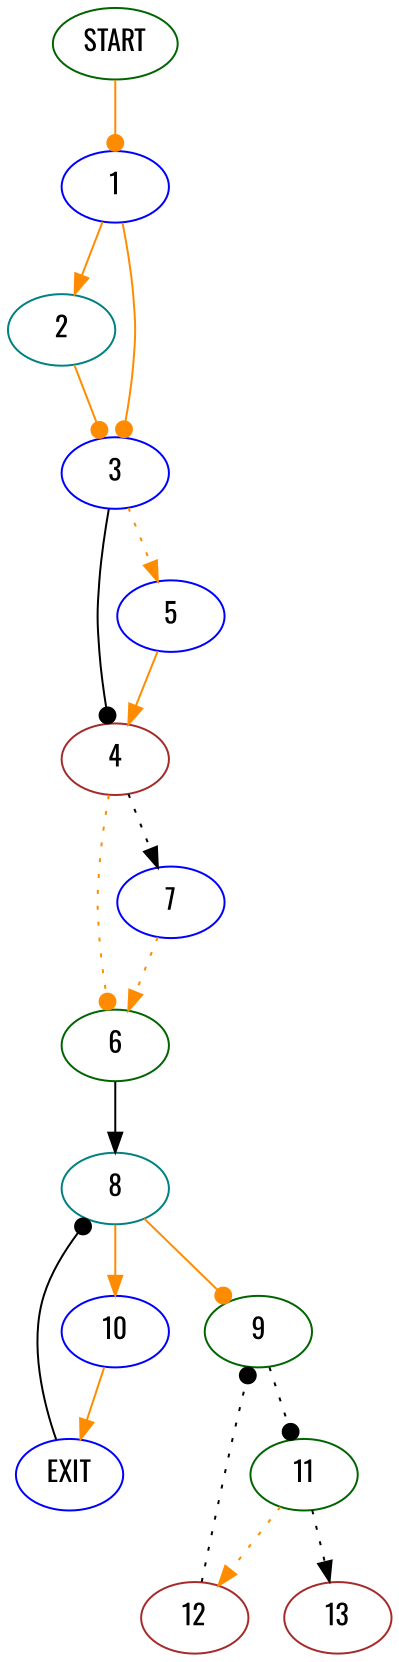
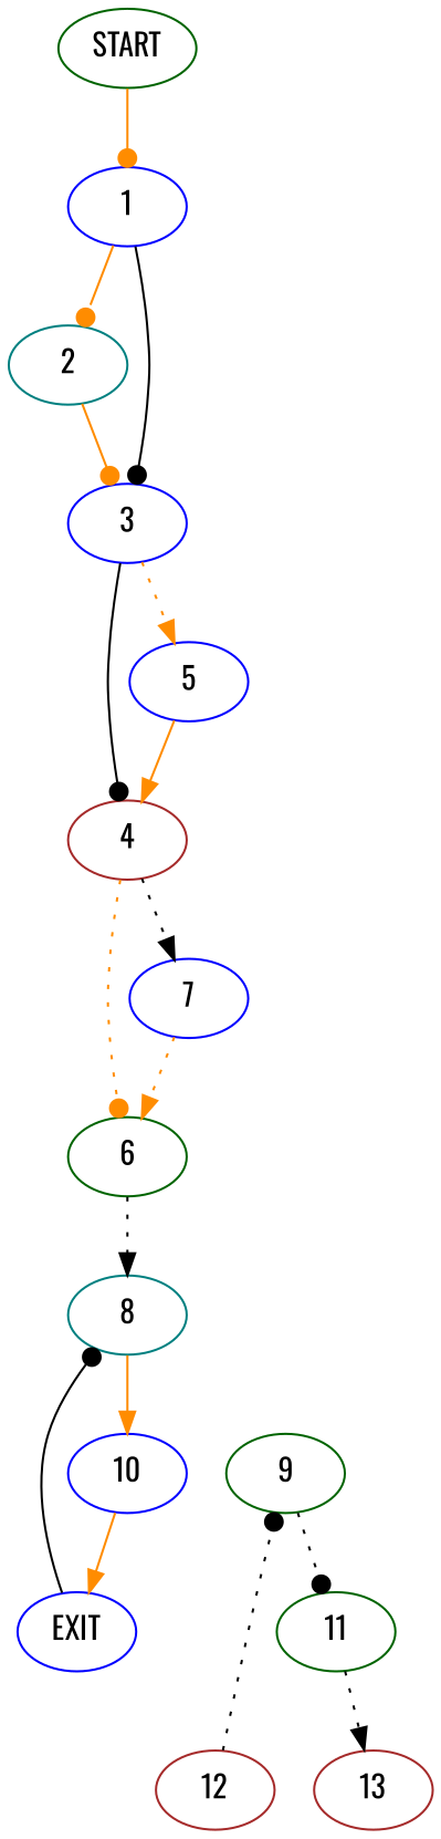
  digraph {
    fontname=Oswald
    node [color=blue fontname=Oswald]
    edge [arrowhead=normal color=darkorange fontname=Oswald style=solid]
    n1 [color=darkgreen label=START]
    1
    2 [color=teal]
    3
    n5 [label=EXIT]
    8 [color=teal]
    4 [color=brown]
    5
    6 [color=darkgreen]
    7
    9 [color=darkgreen]
    10
    11 [color=darkgreen]
    12 [color=brown]
    13 [color=brown]
    n1 -> 1 [arrowhead=dot]
-   1 -> 2
-   1 -> 3 [arrowhead=dot]
+   1 -> 2 [arrowhead=dot]
+   1 -> 3 [arrowhead=dot color=black]
    2 -> 3 [arrowhead=dot]
    3 -> 4 [arrowhead=dot color=black]
    3 -> 5 [style=dotted]
    n5 -> 8 [arrowhead=dot color=black]
-   8 -> 9 [arrowhead=dot]
    8 -> 10
    4 -> 6 [arrowhead=dot style=dotted]
    4 -> 7 [color=black style=dotted]
    5 -> 4
-   6 -> 8 [color=black]
+   6 -> 8 [color=black style=dotted]
    7 -> 6 [style=dotted]
    9 -> 11 [arrowhead=dot color=black style=dotted]
    10 -> n5
-   11 -> 12 [style=dotted]
    11 -> 13 [color=black style=dotted]
    12 -> 9 [arrowhead=dot color=black style=dotted]
  }
